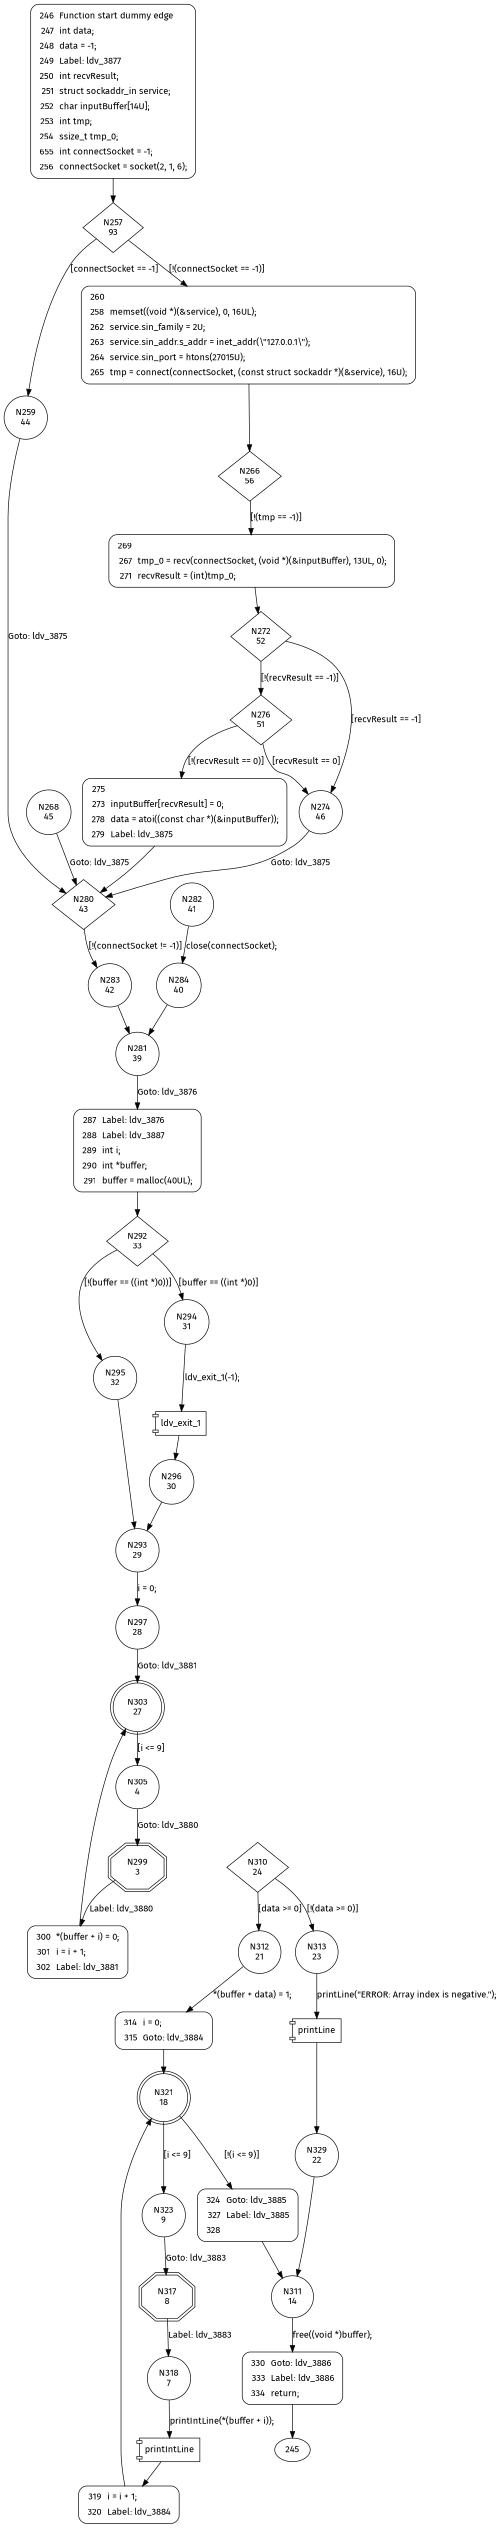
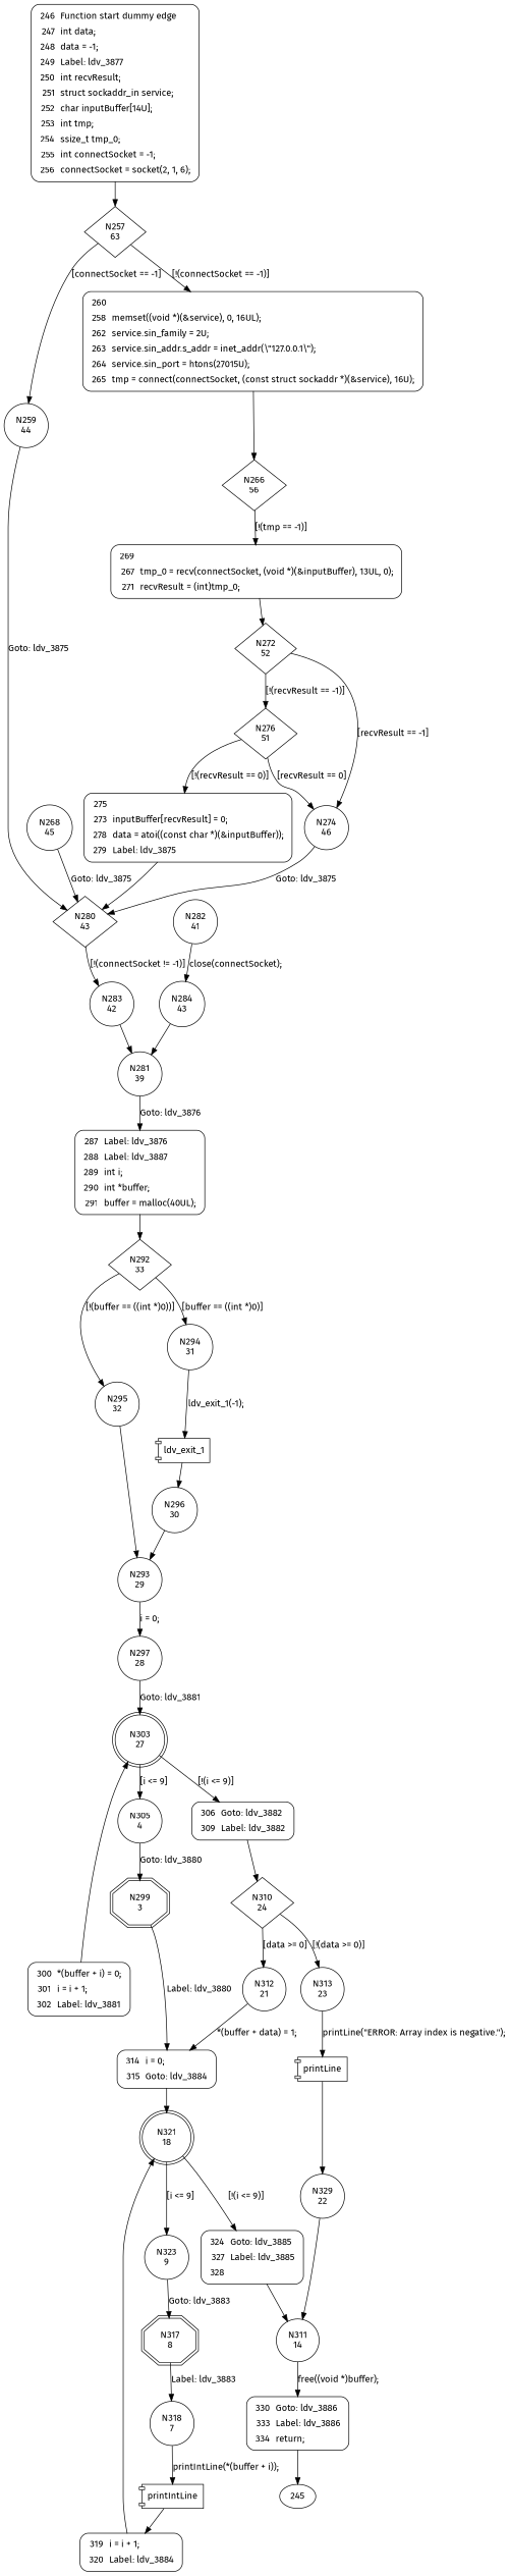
  digraph {
    fontname="Fira Sans"
    node [fontname="Fira Sans" shape=circle]
    edge [fontname="Fira Sans"]
-   n1 [label="N257\n93" shape=diamond]
+   n1 [label="N257\n63" shape=diamond]
    n2 [label="N259\n44"]
    n3 [fillcolor=white label=<<table border="0" cellborder="0" cellpadding="3" bgcolor="white"><tr><td align="right">260</td><td align="left"></td></tr><tr><td align="right">258</td><td align="left">memset((void *)(&amp;service), 0, 16UL);</td></tr><tr><td align="right">262</td><td align="left">service.sin_family = 2U;</td></tr><tr><td align="right">263</td><td align="left">service.sin_addr.s_addr = inet_addr(\&quot;127.0.0.1\&quot;);</td></tr><tr><td align="right">264</td><td align="left">service.sin_port = htons(27015U);</td></tr><tr><td align="right">265</td><td align="left">tmp = connect(connectSocket, (const struct sockaddr *)(&amp;service), 16U);</td></tr></table>> penwidth=1 shape=Mrecord style="filled,bold"]
    n4 [label="N280\n43" shape=diamond]
    n5 [label="N266\n56" shape=diamond]
    n6 [label="N283\n42"]
    n7 [fillcolor=white label=<<table border="0" cellborder="0" cellpadding="3" bgcolor="white"><tr><td align="right">269</td><td align="left"></td></tr><tr><td align="right">267</td><td align="left">tmp_0 = recv(connectSocket, (void *)(&amp;inputBuffer), 13UL, 0);</td></tr><tr><td align="right">271</td><td align="left">recvResult = (int)tmp_0;</td></tr></table>> penwidth=1 shape=Mrecord style="filled,bold"]
    n8 [label="N268\n45"]
    n9 [label="N272\n52" shape=diamond]
    n10 [label="N274\n46"]
    n11 [label="N276\n51" shape=diamond]
    n12 [fillcolor=white label=<<table border="0" cellborder="0" cellpadding="3" bgcolor="white"><tr><td align="right">275</td><td align="left"></td></tr><tr><td align="right">273</td><td align="left">inputBuffer[recvResult] = 0;</td></tr><tr><td align="right">278</td><td align="left">data = atoi((const char *)(&amp;inputBuffer));</td></tr><tr><td align="right">279</td><td align="left">Label: ldv_3875</td></tr></table>> penwidth=1 shape=Mrecord style="filled,bold"]
    n13 [label="N282\n41"]
-   n14 [label="N284\n40"]
+   n14 [label="N284\n43"]
    n15 [label="N281\n39"]
    n16 [fillcolor=white label=<<table border="0" cellborder="0" cellpadding="3" bgcolor="white"><tr><td align="right">287</td><td align="left">Label: ldv_3876</td></tr><tr><td align="right">288</td><td align="left">Label: ldv_3887</td></tr><tr><td align="right">289</td><td align="left">int i;</td></tr><tr><td align="right">290</td><td align="left">int *buffer;</td></tr><tr><td align="right">291</td><td align="left">buffer = malloc(40UL);</td></tr></table>> penwidth=1 shape=Mrecord style="filled,bold"]
    n17 [label="N292\n33" shape=diamond]
    n18 [label="N294\n31"]
    n19 [label="N295\n32"]
    n20 [label=ldv_exit_1 shape=component]
    n21 [label="N293\n29"]
    n22 [label="N296\n30"]
    n23 [label="N297\n28"]
    n24 [label="N303\n27" shape=doublecircle]
    n25 [label="N305\n4"]
+   n26 [fillcolor=white label=<<table border="0" cellborder="0" cellpadding="3" bgcolor="white"><tr><td align="right">306</td><td align="left">Goto: ldv_3882</td></tr><tr><td align="right">309</td><td align="left">Label: ldv_3882</td></tr></table>> penwidth=1 shape=Mrecord style="filled,bold"]
    n27 [label="N299\n3" shape=doubleoctagon]
    n28 [label="N310\n24" shape=diamond]
    n29 [fillcolor=white label=<<table border="0" cellborder="0" cellpadding="3" bgcolor="white"><tr><td align="right">300</td><td align="left">*(buffer + i) = 0;</td></tr><tr><td align="right">301</td><td align="left">i = i + 1;</td></tr><tr><td align="right">302</td><td align="left">Label: ldv_3881</td></tr></table>> penwidth=1 shape=Mrecord style="filled,bold"]
    n30 [label="N312\n21"]
    n31 [label="N313\n23"]
    n32 [fillcolor=white label=<<table border="0" cellborder="0" cellpadding="3" bgcolor="white"><tr><td align="right">314</td><td align="left">i = 0;</td></tr><tr><td align="right">315</td><td align="left">Goto: ldv_3884</td></tr></table>> penwidth=1 shape=Mrecord style="filled,bold"]
    n33 [label=printLine shape=component]
    n34 [label="N321\n18" shape=doublecircle]
    n35 [label="N329\n22"]
    n36 [label="N311\n14"]
    n37 [fillcolor=white label=<<table border="0" cellborder="0" cellpadding="3" bgcolor="white"><tr><td align="right">330</td><td align="left">Goto: ldv_3886</td></tr><tr><td align="right">333</td><td align="left">Label: ldv_3886</td></tr><tr><td align="right">334</td><td align="left">return;</td></tr></table>> penwidth=1 shape=Mrecord style="filled,bold"]
    245 [shape=""]
    n39 [label="N323\n9"]
    n40 [fillcolor=white label=<<table border="0" cellborder="0" cellpadding="3" bgcolor="white"><tr><td align="right">324</td><td align="left">Goto: ldv_3885</td></tr><tr><td align="right">327</td><td align="left">Label: ldv_3885</td></tr><tr><td align="right">328</td><td align="left"></td></tr></table>> penwidth=1 shape=Mrecord style="filled,bold"]
    n41 [label="N317\n8" shape=doubleoctagon]
    n42 [label="N318\n7"]
    n43 [label=printIntLine shape=component]
    n44 [fillcolor=white label=<<table border="0" cellborder="0" cellpadding="3" bgcolor="white"><tr><td align="right">319</td><td align="left">i = i + 1;</td></tr><tr><td align="right">320</td><td align="left">Label: ldv_3884</td></tr></table>> penwidth=1 shape=Mrecord style="filled,bold"]
-   n45 [fillcolor=white label=<<table border="0" cellborder="0" cellpadding="3" bgcolor="white"><tr><td align="right">246</td><td align="left">Function start dummy edge</td></tr><tr><td align="right">247</td><td align="left">int data;</td></tr><tr><td align="right">248</td><td align="left">data = -1;</td></tr><tr><td align="right">249</td><td align="left">Label: ldv_3877</td></tr><tr><td align="right">250</td><td align="left">int recvResult;</td></tr><tr><td align="right">251</td><td align="left">struct sockaddr_in service;</td></tr><tr><td align="right">252</td><td align="left">char inputBuffer[14U];</td></tr><tr><td align="right">253</td><td align="left">int tmp;</td></tr><tr><td align="right">254</td><td align="left">ssize_t tmp_0;</td></tr><tr><td align="right">655</td><td align="left">int connectSocket = -1;</td></tr><tr><td align="right">256</td><td align="left">connectSocket = socket(2, 1, 6);</td></tr></table>> penwidth=1 shape=Mrecord style="filled,bold"]
+   n45 [fillcolor=white label=<<table border="0" cellborder="0" cellpadding="3" bgcolor="white"><tr><td align="right">246</td><td align="left">Function start dummy edge</td></tr><tr><td align="right">247</td><td align="left">int data;</td></tr><tr><td align="right">248</td><td align="left">data = -1;</td></tr><tr><td align="right">249</td><td align="left">Label: ldv_3877</td></tr><tr><td align="right">250</td><td align="left">int recvResult;</td></tr><tr><td align="right">251</td><td align="left">struct sockaddr_in service;</td></tr><tr><td align="right">252</td><td align="left">char inputBuffer[14U];</td></tr><tr><td align="right">253</td><td align="left">int tmp;</td></tr><tr><td align="right">254</td><td align="left">ssize_t tmp_0;</td></tr><tr><td align="right">255</td><td align="left">int connectSocket = -1;</td></tr><tr><td align="right">256</td><td align="left">connectSocket = socket(2, 1, 6);</td></tr></table>> penwidth=1 shape=Mrecord style="filled,bold"]
    n1 -> n2 [label="[connectSocket == -1]"]
    n1 -> n3 [label="[!(connectSocket == -1)]"]
    n2 -> n4 [label="Goto: ldv_3875"]
    n3 -> n5
    n4 -> n6 [label="[!(connectSocket != -1)]"]
    n5 -> n7 [label="[!(tmp == -1)]"]
    n6 -> n15
    n7 -> n9
    n8 -> n4 [label="Goto: ldv_3875"]
    n9 -> n10 [label="[recvResult == -1]"]
    n9 -> n11 [label="[!(recvResult == -1)]"]
    n10 -> n4 [label="Goto: ldv_3875"]
    n11 -> n10 [label="[recvResult == 0]"]
    n11 -> n12 [label="[!(recvResult == 0)]"]
    n12 -> n4
    n13 -> n14 [label="close(connectSocket);"]
    n14 -> n15
    n15 -> n16 [label="Goto: ldv_3876"]
    n16 -> n17
    n17 -> n18 [label="[buffer == ((int *)0)]"]
    n17 -> n19 [label="[!(buffer == ((int *)0))]"]
    n18 -> n20 [label="ldv_exit_1(-1);"]
    n19 -> n21
    n20 -> n22
    n21 -> n23 [label="i = 0;"]
    n22 -> n21
    n23 -> n24 [label="Goto: ldv_3881"]
    n24 -> n25 [label="[i <= 9]"]
+   n24 -> n26 [label="[!(i <= 9)]"]
    n25 -> n27 [label="Goto: ldv_3880"]
-   n27 -> n29 [label="Label: ldv_3880"]
+   n26 -> n28
+   n27 -> n32 [label="Label: ldv_3880"]
    n28 -> n30 [label="[data >= 0]"]
    n28 -> n31 [label="[!(data >= 0)]"]
    n29 -> n24
    n30 -> n32 [label="*(buffer + data) = 1;"]
    n31 -> n33 [label="printLine(\"ERROR: Array index is negative.\");"]
    n32 -> n34
    n33 -> n35
    n34 -> n39 [label="[i <= 9]"]
    n34 -> n40 [label="[!(i <= 9)]"]
    n35 -> n36
    n36 -> n37 [label="free((void *)buffer);"]
    n37 -> 245
    n39 -> n41 [label="Goto: ldv_3883"]
    n40 -> n36
    n41 -> n42 [label="Label: ldv_3883"]
    n42 -> n43 [label="printIntLine(*(buffer + i));"]
    n43 -> n44
    n44 -> n34
    n45 -> n1
  }
